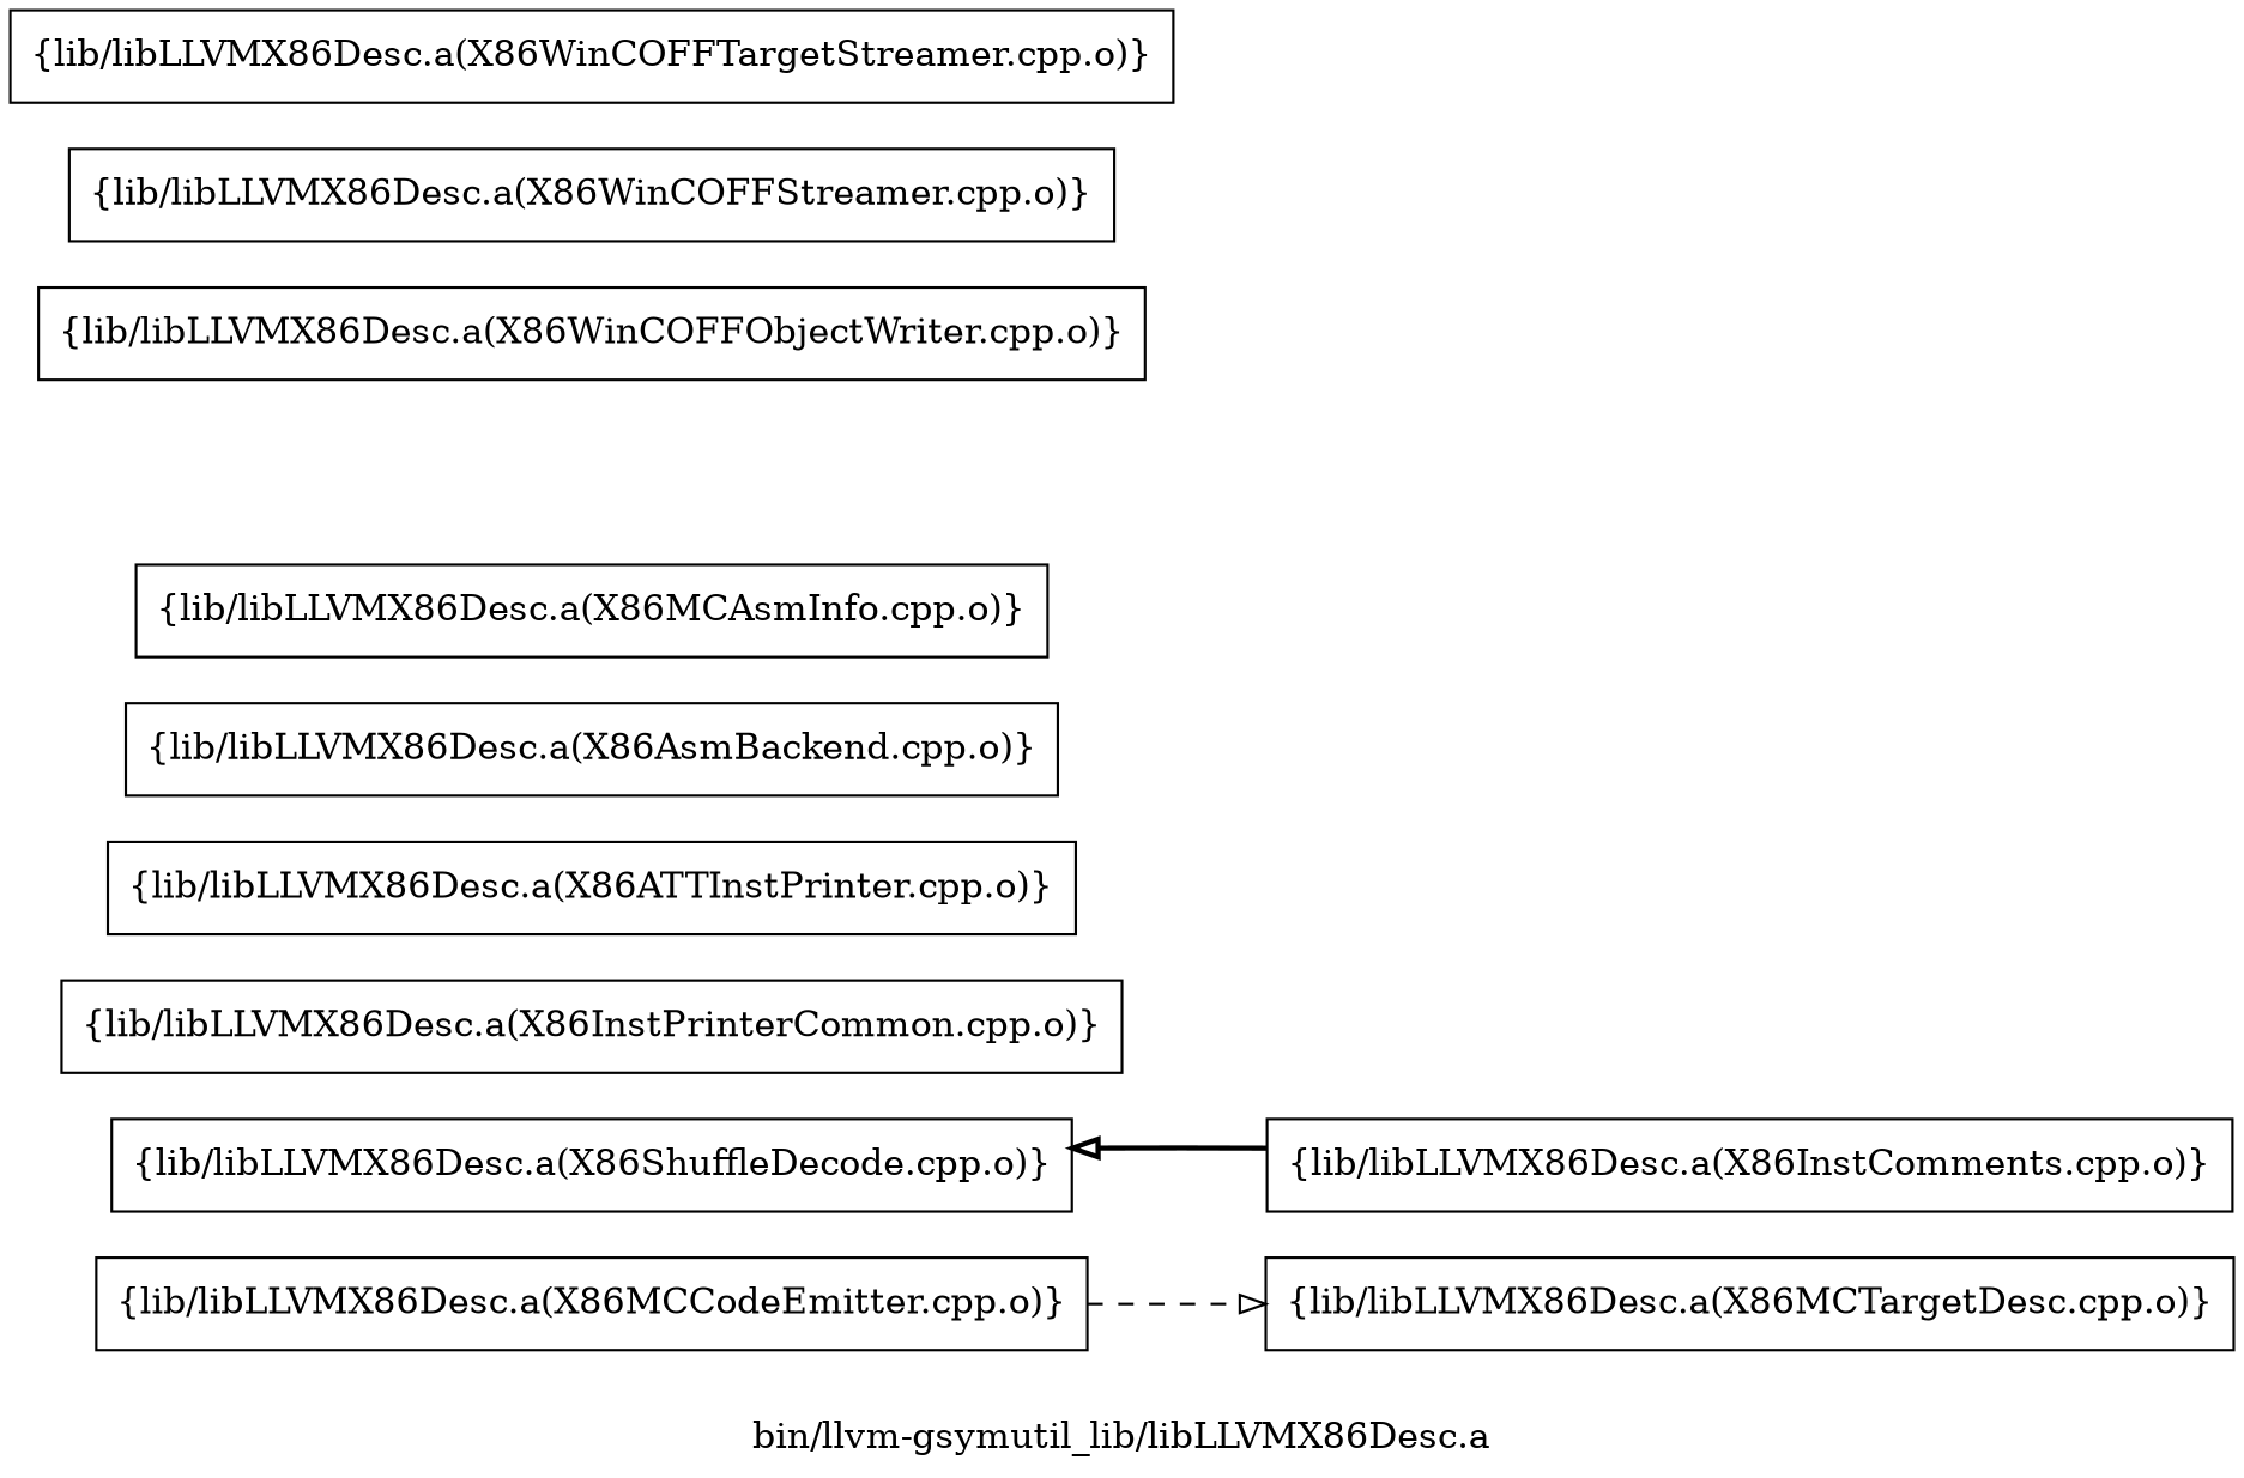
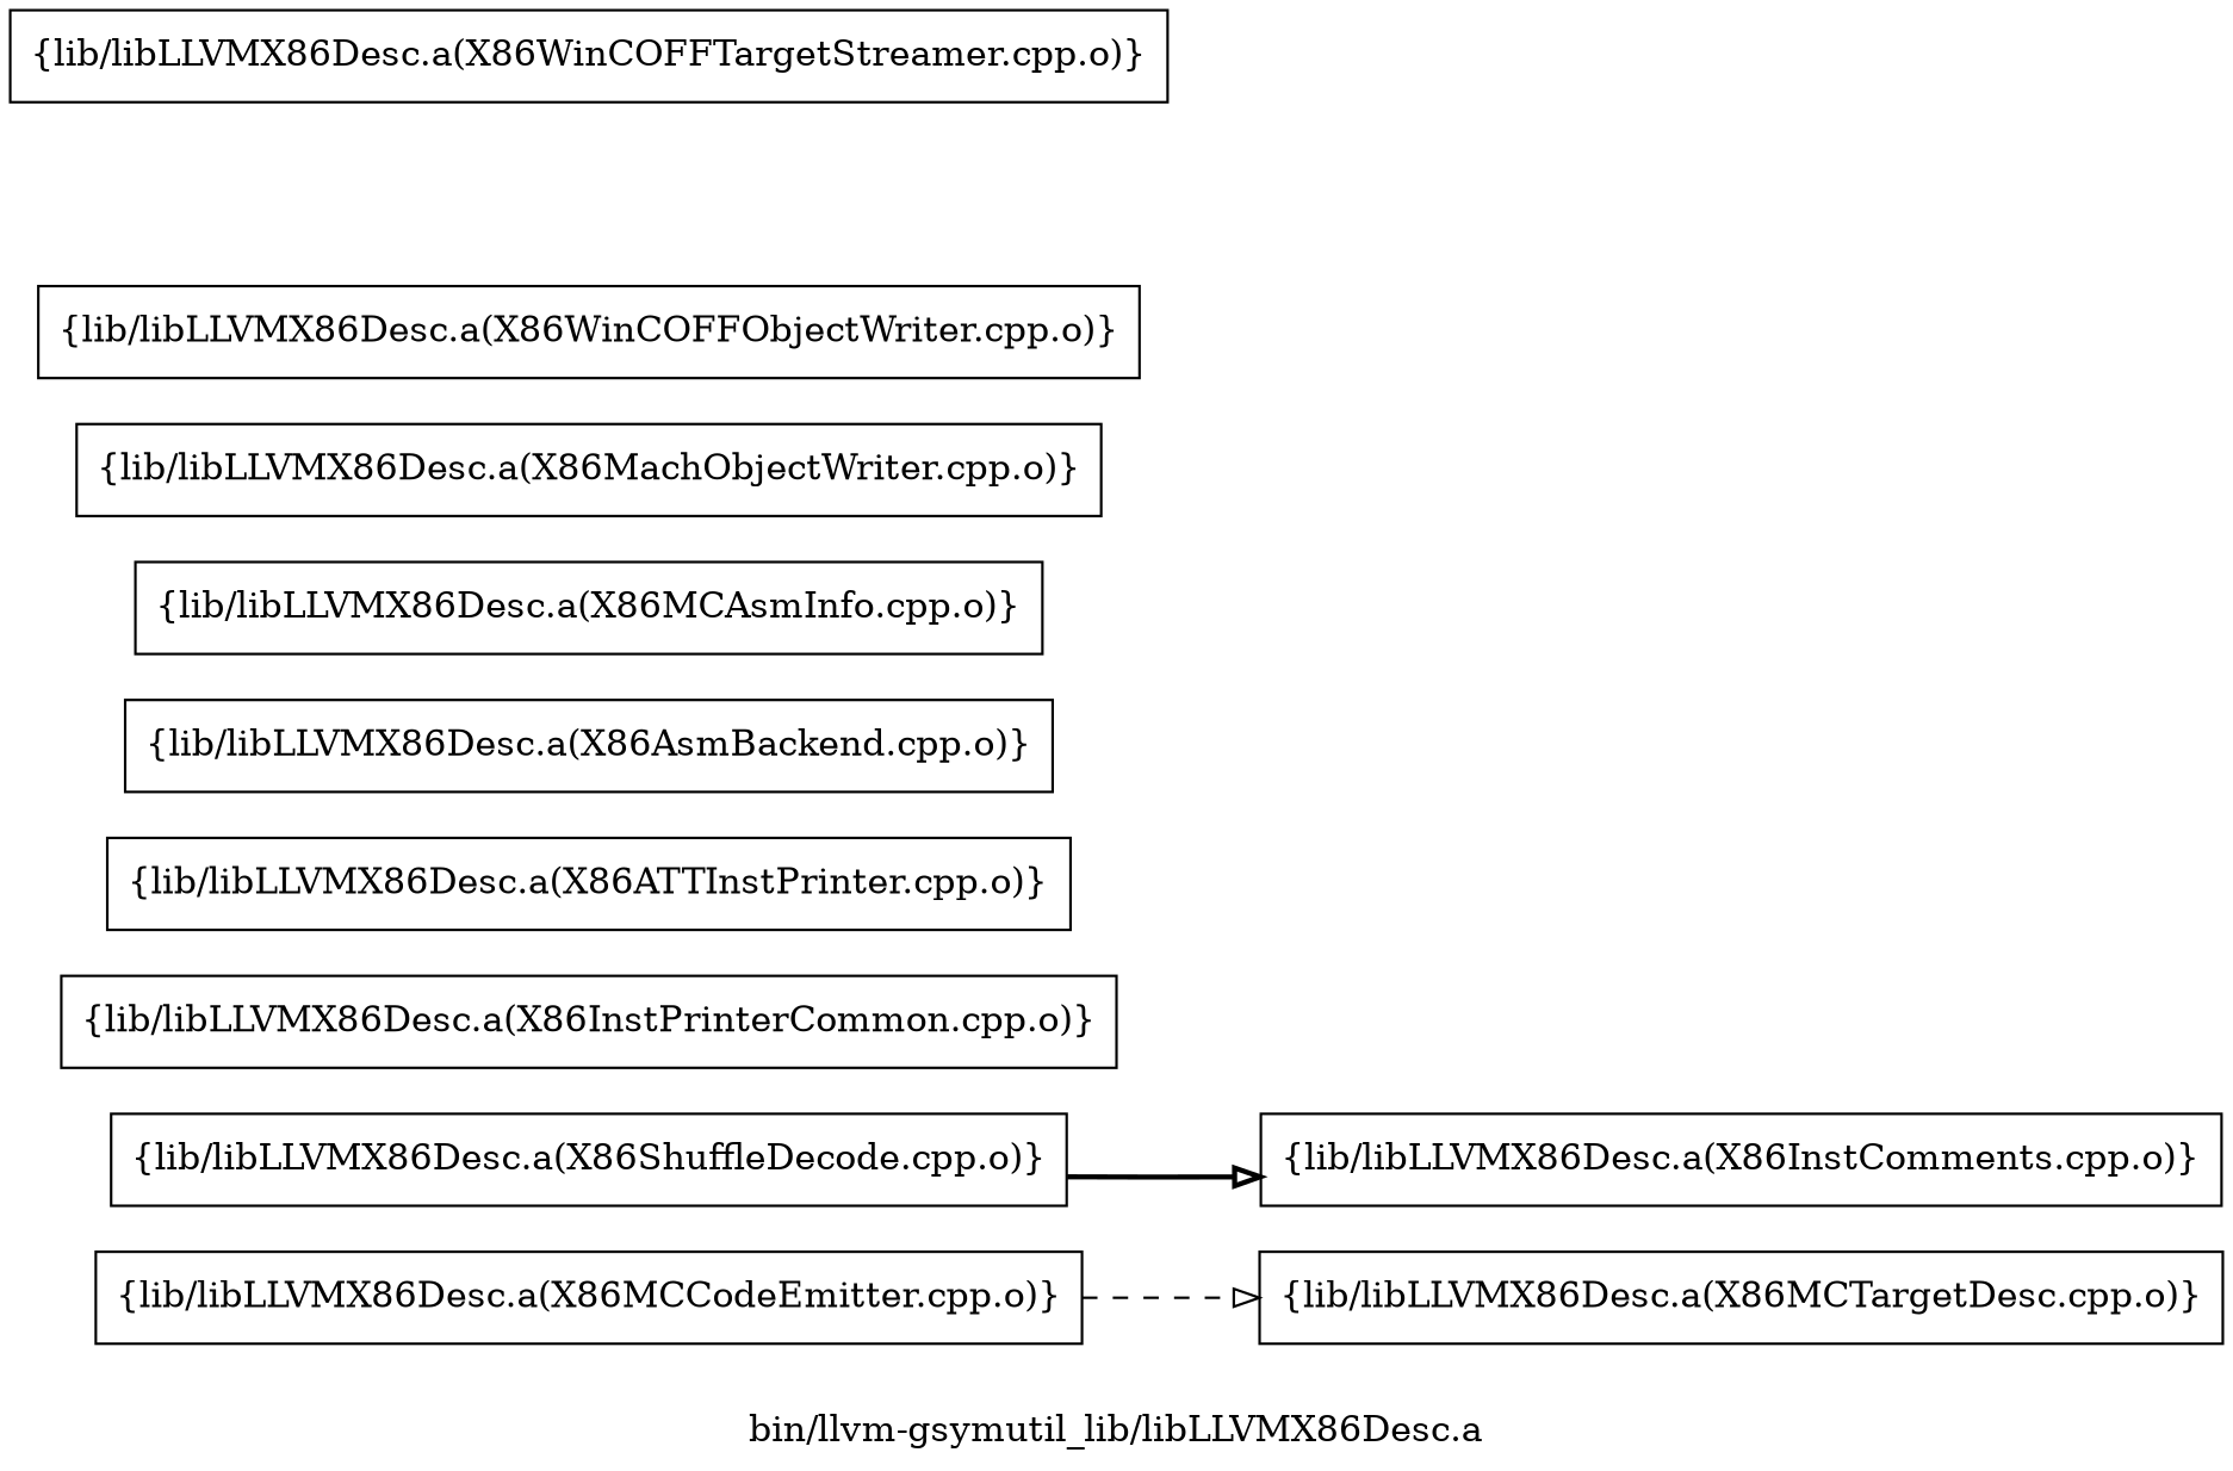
  digraph {
    label="bin/llvm-gsymutil_lib/libLLVMX86Desc.a"
    rankdir=LR
    node [group=0 shape=box]
    edge [arrowhead=onormal]
    n1 [label="{lib/libLLVMX86Desc.a(X86MCTargetDesc.cpp.o)}"]
    n2 [label="{lib/libLLVMX86Desc.a(X86ShuffleDecode.cpp.o)}"]
    n3 [label="{lib/libLLVMX86Desc.a(X86InstPrinterCommon.cpp.o)}"]
    n4 [label="{lib/libLLVMX86Desc.a(X86InstComments.cpp.o)}"]
    n5 [label="{lib/libLLVMX86Desc.a(X86ATTInstPrinter.cpp.o)}"]
    n6 [label="{lib/libLLVMX86Desc.a(X86AsmBackend.cpp.o)}"]
    n7 [label="{lib/libLLVMX86Desc.a(X86MCAsmInfo.cpp.o)}"]
    n8 [label="{lib/libLLVMX86Desc.a(X86MCCodeEmitter.cpp.o)}"]
+   n9 [label="{lib/libLLVMX86Desc.a(X86MachObjectWriter.cpp.o)}"]
    n10 [label="{lib/libLLVMX86Desc.a(X86WinCOFFObjectWriter.cpp.o)}"]
-   n11 [label="{lib/libLLVMX86Desc.a(X86WinCOFFStreamer.cpp.o)}"]
    n12 [label="{lib/libLLVMX86Desc.a(X86WinCOFFTargetStreamer.cpp.o)}"]
-   n4 -> n2 [style=bold]
+   n2 -> n4 [style=bold]
    n8 -> n1 [style=dashed]
  }
